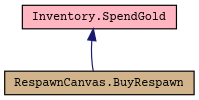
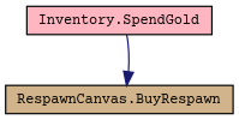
  digraph {
    rankdir=TB
    fontname="Courier Prime"
    node [color=black fontname="Courier Prime" fontsize=10 shape=record style=filled]
    n1 [fillcolor=lightpink fontcolor=black height=0.2 label="Inventory.SpendGold" width=0.4]
    n2 [fillcolor=tan height=0.2 label="RespawnCanvas.BuyRespawn" width=0.4]
-   n1 -> n2 [color=midnightblue dir=back fontname="Courier Prime" fontsize=10 labelfontname=Helvetica labelfontsize=10 style=solid]
+   n2 -> n1 [color=midnightblue dir=back fontname="Courier Prime" fontsize=10 labelfontname=Helvetica labelfontsize=10 style=solid]
  }
